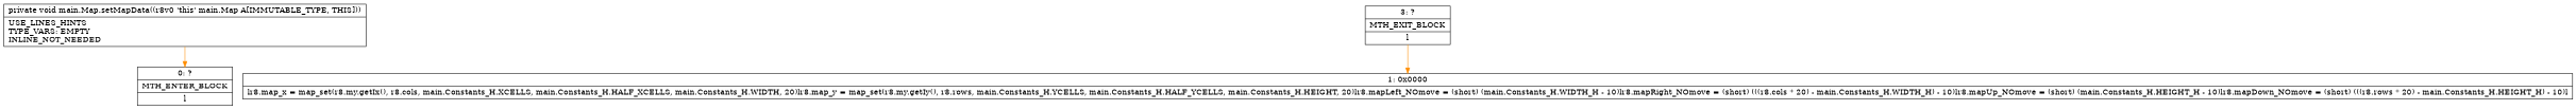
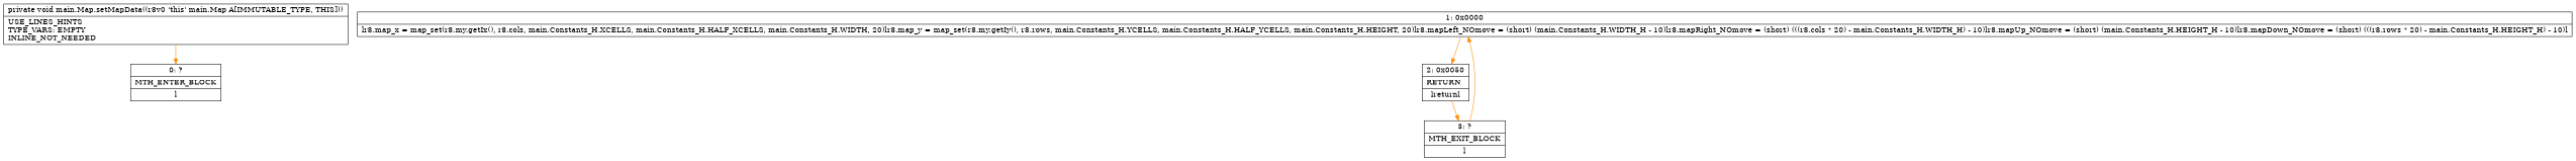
  digraph {
    node [shape=record]
    edge [color=darkorange]
    n1 [label="{0\:\ ?|MTH_ENTER_BLOCK\l|l}"]
    n2 [label="{1\:\ 0x0000|lr8.map_x = map_set(r8.my.getIx(), r8.cols, main.Constants_H.XCELLS, main.Constants_H.HALF_XCELLS, main.Constants_H.WIDTH, 20)lr8.map_y = map_set(r8.my.getIy(), r8.rows, main.Constants_H.YCELLS, main.Constants_H.HALF_YCELLS, main.Constants_H.HEIGHT, 20)lr8.mapLeft_NOmove = (short) (main.Constants_H.WIDTH_H \- 10)lr8.mapRight_NOmove = (short) (((r8.cols * 20) \- main.Constants_H.WIDTH_H) \- 10)lr8.mapUp_NOmove = (short) (main.Constants_H.HEIGHT_H \- 10)lr8.mapDown_NOmove = (short) (((r8.rows * 20) \- main.Constants_H.HEIGHT_H) \- 10)l}"]
+   n3 [label="{2\:\ 0x0050|RETURN\l|lreturnl}"]
    n4 [label="{3\:\ ?|MTH_EXIT_BLOCK\l|l}"]
    n5 [label="{private void main.Map.setMapData((r8v0 'this' main.Map A[IMMUTABLE_TYPE, THIS]))  | USE_LINES_HINTS\lTYPE_VARS: EMPTY\lINLINE_NOT_NEEDED\l}"]
+   n2 -> n3
+   n3 -> n4
    n4 -> n2
    n5 -> n1
  }
